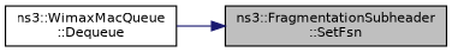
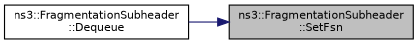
  digraph {
    rankdir=RL
    node [color=black fontname=Helvetica fontsize=10 shape=record style=filled]
    n1 [fillcolor=grey75 fontcolor=black height=0.2 label="ns3::FragmentationSubheader\l::SetFsn" width=0.4]
-   n2 [fillcolor=white height=0.2 label="ns3::WimaxMacQueue\l::Dequeue" width=0.4]
+   n2 [fillcolor=white height=0.2 label="ns3::FragmentationSubheader\l::Dequeue" width=0.4]
    n1 -> n2 [color=midnightblue dir=back fontname=Helvetica fontsize=10 labelfontname=Helvetica labelfontsize=10 style=solid]
  }
